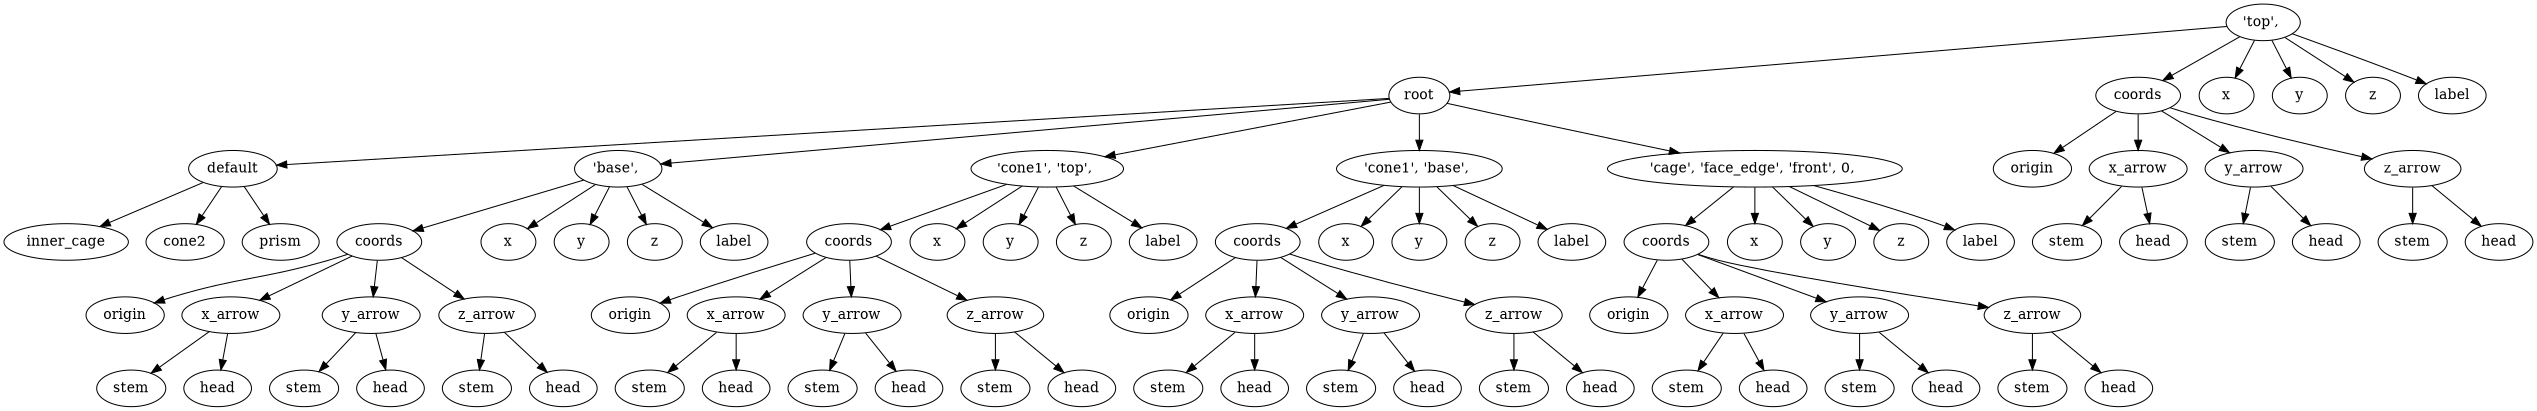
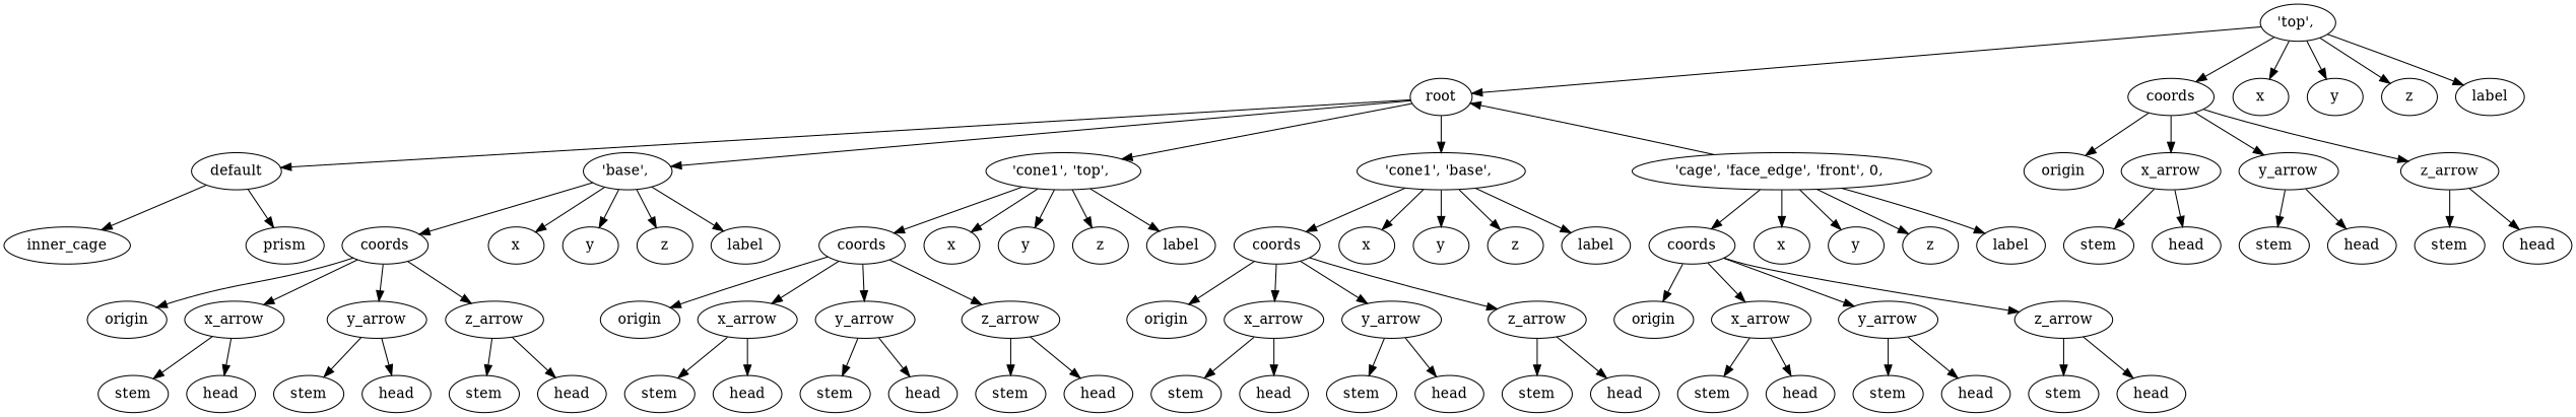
  digraph {
    n1 [label=root]
    n2 [label=default]
    n3 [label="'base',\ "]
    n4 [label="'cone1',\ 'top',\ "]
    n5 [label="'cone1',\ 'base',\ "]
    n6 [label="'cage',\ 'face_edge',\ 'front',\ 0,\ "]
    n7 [label=inner_cage]
-   n8 [label=cone2]
    n9 [label=prism]
    n10 [label="'top',\ "]
    n11 [label=coords]
    n12 [label=x]
    n13 [label=y]
    n14 [label=z]
    n15 [label=label]
    n16 [label=coords]
    n17 [label=x]
    n18 [label=y]
    n19 [label=z]
    n20 [label=label]
    n21 [label=coords]
    n22 [label=x]
    n23 [label=y]
    n24 [label=z]
    n25 [label=label]
    n26 [label=coords]
    n27 [label=x]
    n28 [label=y]
    n29 [label=z]
    n30 [label=label]
    n31 [label=coords]
    n32 [label=x]
    n33 [label=y]
    n34 [label=z]
    n35 [label=label]
    n36 [label=origin]
    n37 [label=x_arrow]
    n38 [label=y_arrow]
    n39 [label=z_arrow]
    n40 [label=stem]
    n41 [label=head]
    n42 [label=stem]
    n43 [label=head]
    n44 [label=stem]
    n45 [label=head]
    n46 [label=origin]
    n47 [label=x_arrow]
    n48 [label=y_arrow]
    n49 [label=z_arrow]
    n50 [label=stem]
    n51 [label=head]
    n52 [label=stem]
    n53 [label=head]
    n54 [label=stem]
    n55 [label=head]
    n56 [label=origin]
    n57 [label=x_arrow]
    n58 [label=y_arrow]
    n59 [label=z_arrow]
    n60 [label=stem]
    n61 [label=head]
    n62 [label=stem]
    n63 [label=head]
    n64 [label=stem]
    n65 [label=head]
    n66 [label=origin]
    n67 [label=x_arrow]
    n68 [label=y_arrow]
    n69 [label=z_arrow]
    n70 [label=stem]
    n71 [label=head]
    n72 [label=stem]
    n73 [label=head]
    n74 [label=stem]
    n75 [label=head]
    n76 [label=origin]
    n77 [label=x_arrow]
    n78 [label=y_arrow]
    n79 [label=z_arrow]
    n80 [label=stem]
    n81 [label=head]
    n82 [label=stem]
    n83 [label=head]
    n84 [label=stem]
    n85 [label=head]
    n1 -> n2
    n1 -> n3
    n1 -> n4
    n1 -> n5
-   n1 -> n6
+   n6 -> n1
    n2 -> n7
-   n2 -> n8
    n2 -> n9
    n3 -> n16
    n3 -> n17
    n3 -> n18
    n3 -> n19
    n3 -> n20
    n4 -> n21
    n4 -> n22
    n4 -> n23
    n4 -> n24
    n4 -> n25
    n5 -> n26
    n5 -> n27
    n5 -> n28
    n5 -> n29
    n5 -> n30
    n6 -> n31
    n6 -> n32
    n6 -> n33
    n6 -> n34
    n6 -> n35
    n10 -> n1
    n10 -> n11
    n10 -> n12
    n10 -> n13
    n10 -> n14
    n10 -> n15
    n11 -> n36
    n11 -> n37
    n11 -> n38
    n11 -> n39
    n16 -> n46
    n16 -> n47
    n16 -> n48
    n16 -> n49
    n21 -> n56
    n21 -> n57
    n21 -> n58
    n21 -> n59
    n26 -> n66
    n26 -> n67
    n26 -> n68
    n26 -> n69
    n31 -> n76
    n31 -> n77
    n31 -> n78
    n31 -> n79
    n37 -> n40
    n37 -> n41
    n38 -> n42
    n38 -> n43
    n39 -> n44
    n39 -> n45
    n47 -> n50
    n47 -> n51
    n48 -> n52
    n48 -> n53
    n49 -> n54
    n49 -> n55
    n57 -> n60
    n57 -> n61
    n58 -> n62
    n58 -> n63
    n59 -> n64
    n59 -> n65
    n67 -> n70
    n67 -> n71
    n68 -> n72
    n68 -> n73
    n69 -> n74
    n69 -> n75
    n77 -> n80
    n77 -> n81
    n78 -> n82
    n78 -> n83
    n79 -> n84
    n79 -> n85
  }
